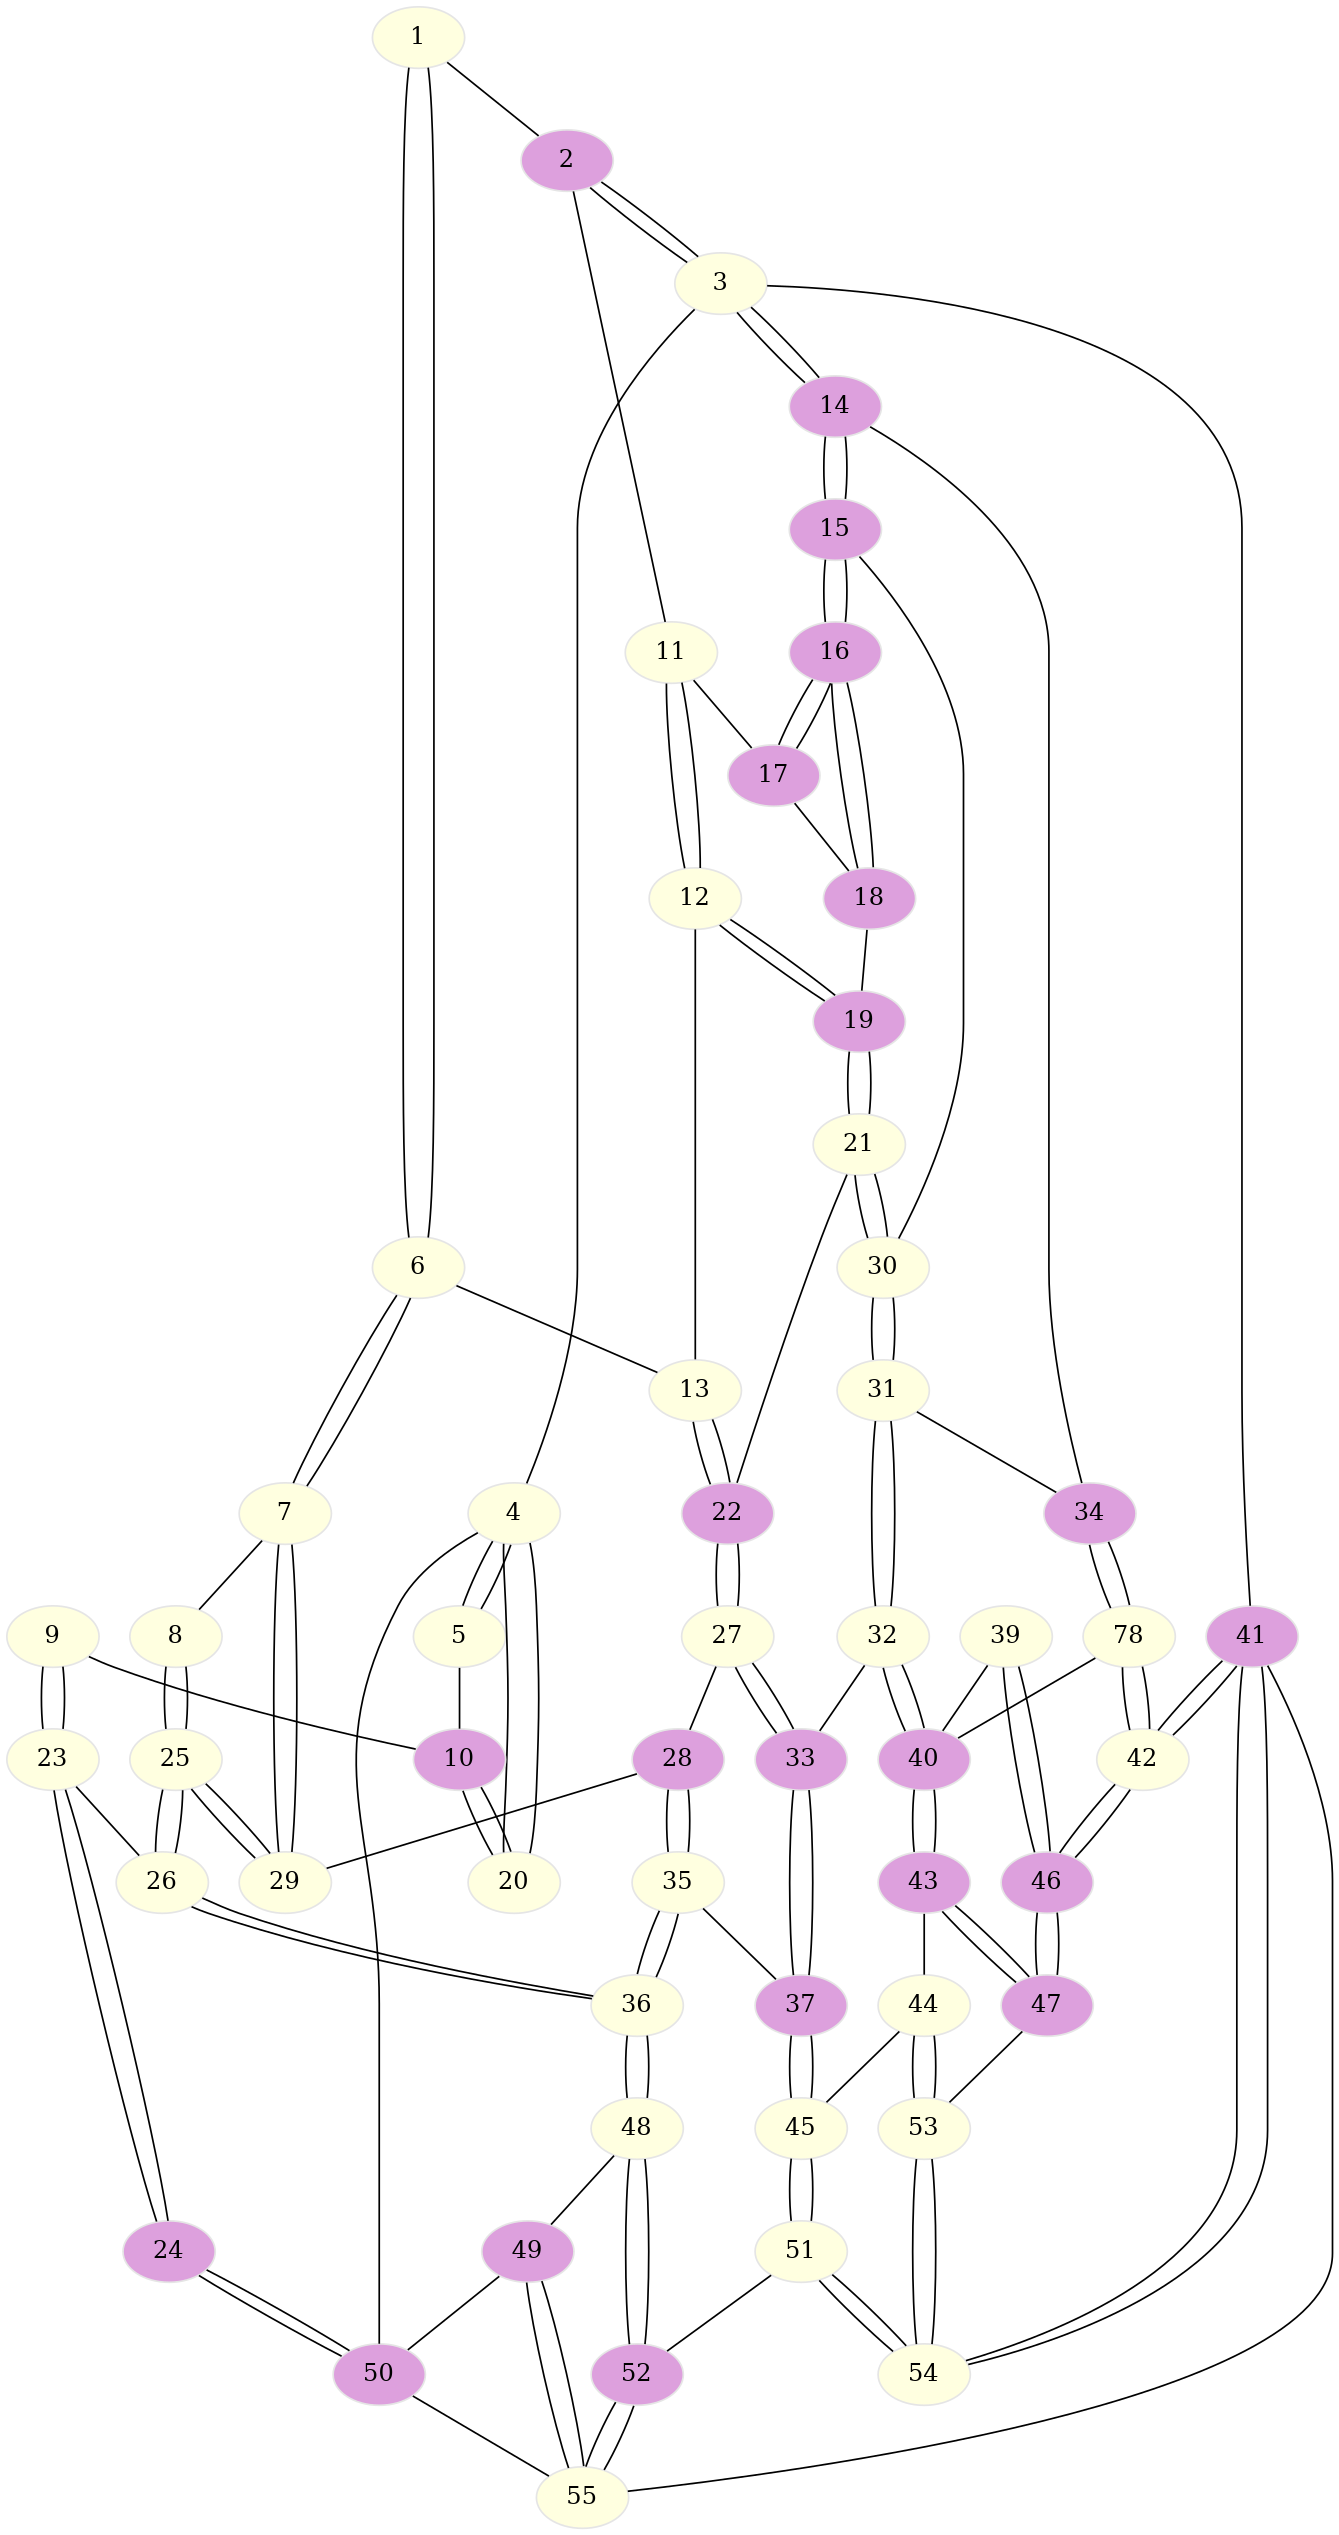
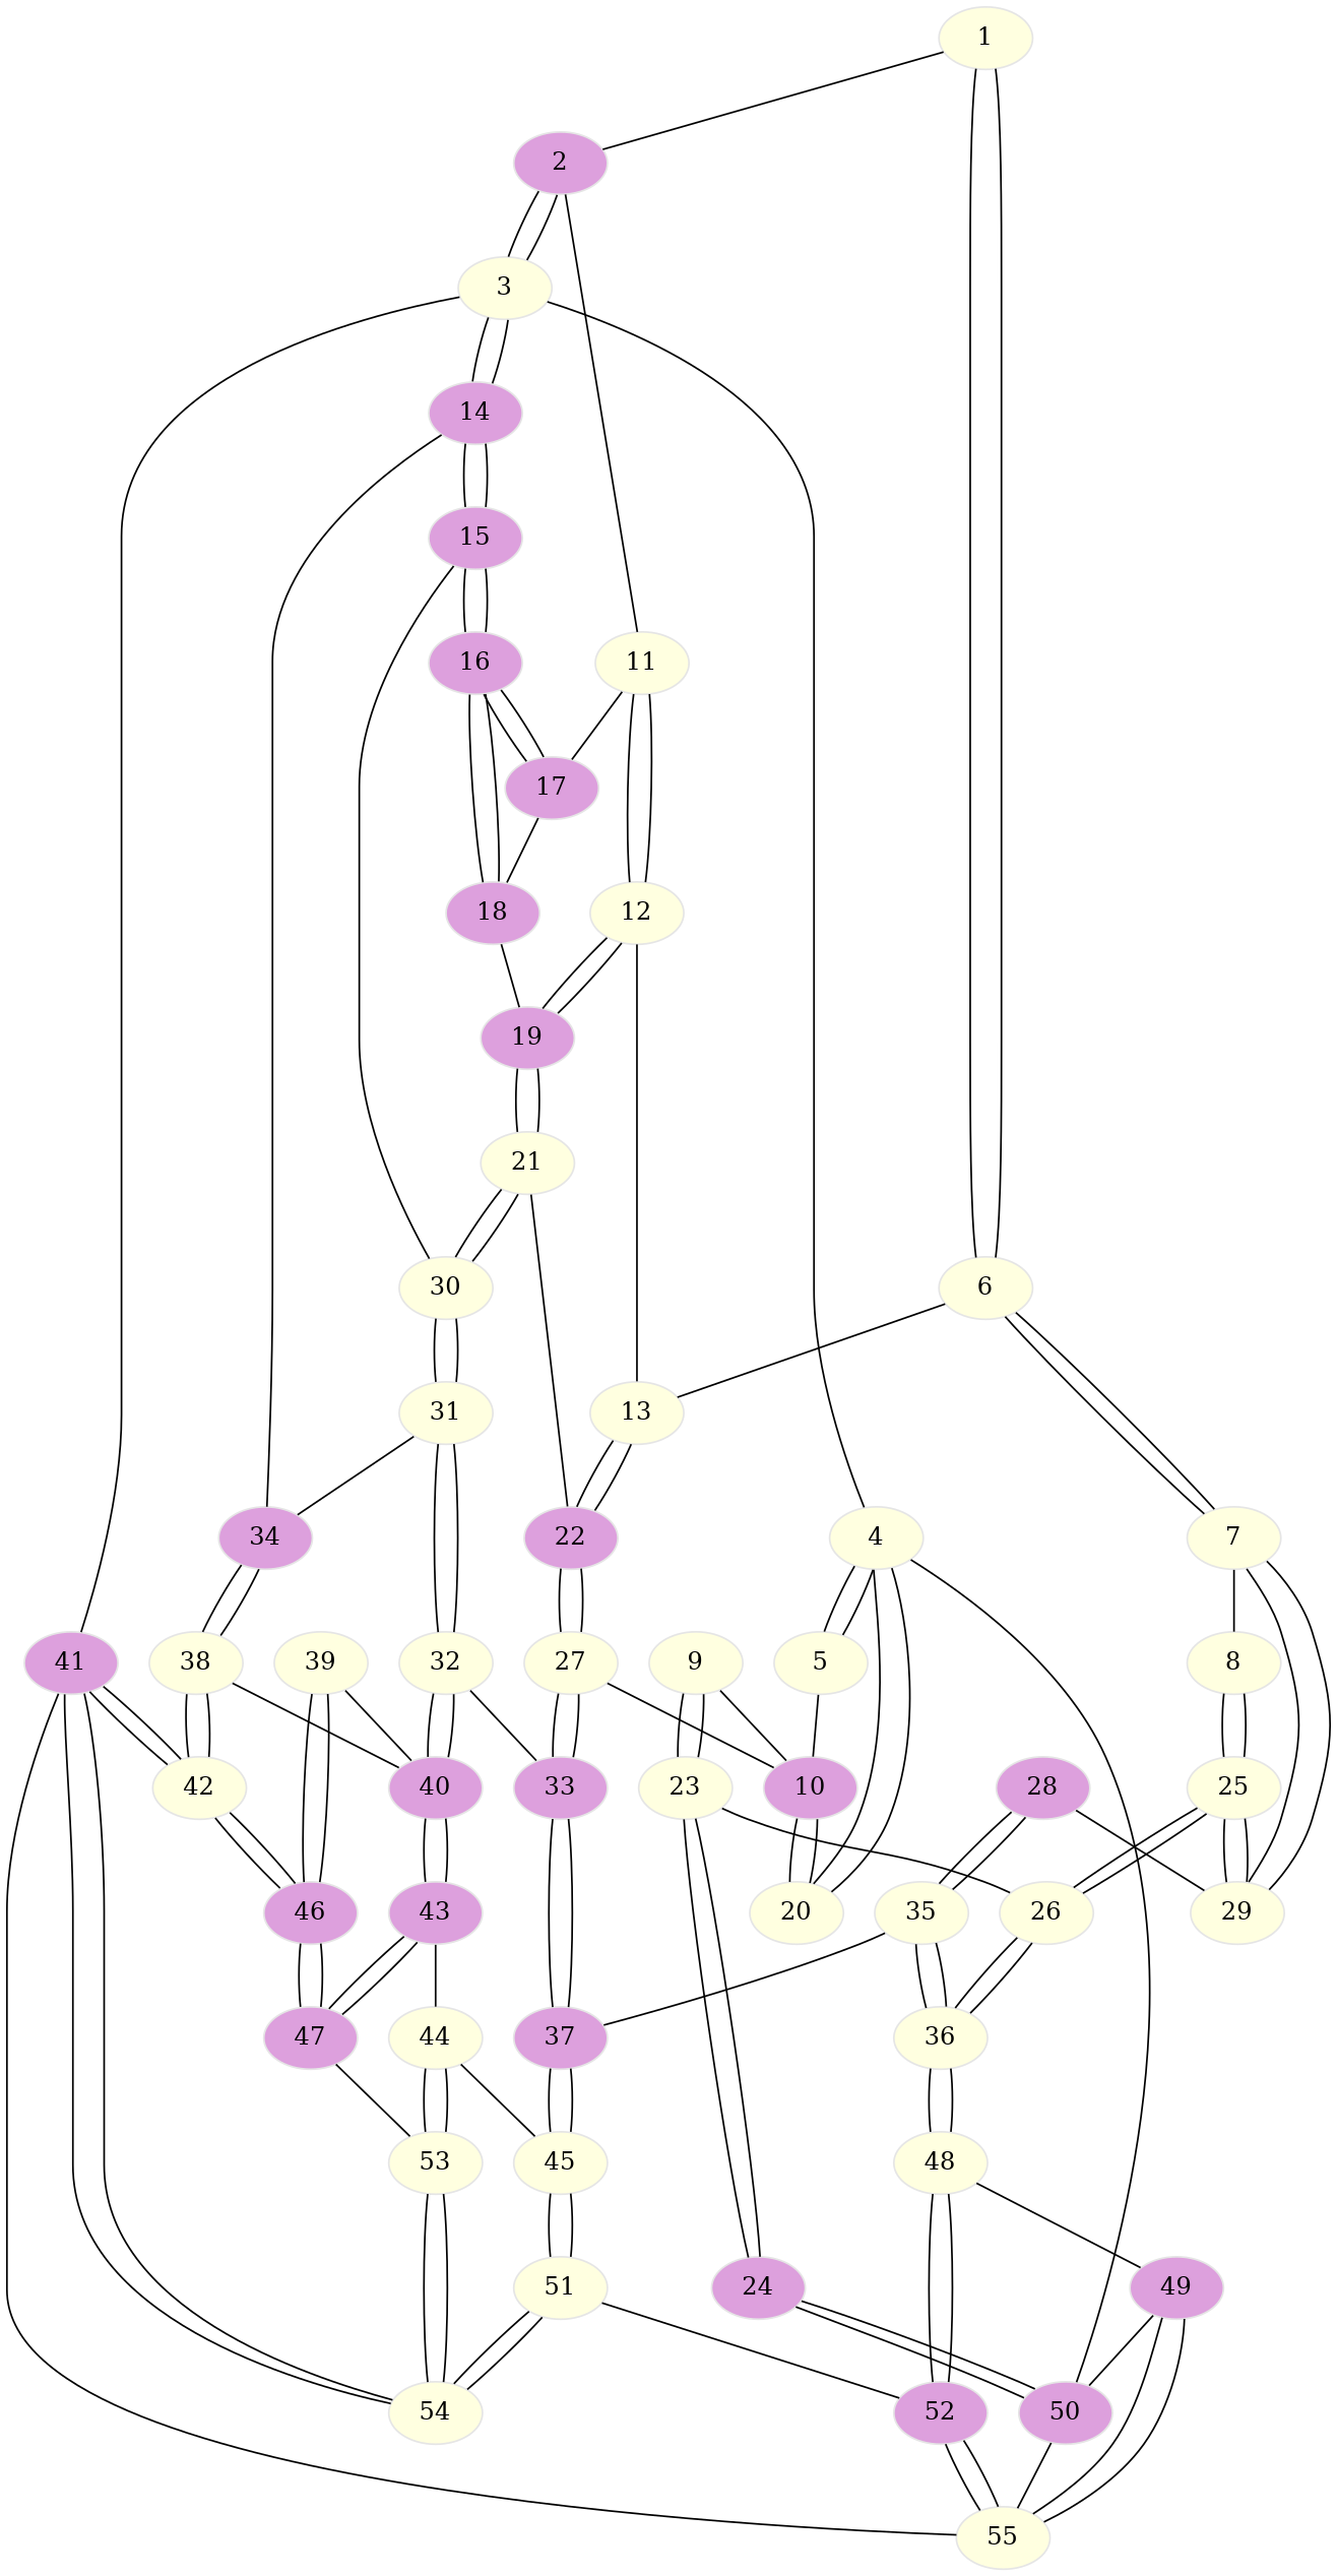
  graph {
    node [color=gray90 fillcolor=lightyellow style=filled]
    2 [fillcolor=plum]
    1
    6
    3
    11
    7
    13
    4
    14 [fillcolor=plum]
    41 [fillcolor=plum]
    12
    17 [fillcolor=plum]
    5
    20
    50 [fillcolor=plum]
    15 [fillcolor=plum]
    34 [fillcolor=plum]
    42
    54
    55
    10 [fillcolor=plum]
    8
    29
    22 [fillcolor=plum]
    25
    9
    23
    26
    24 [fillcolor=plum]
    19 [fillcolor=plum]
    18 [fillcolor=plum]
    21
    27
    16 [fillcolor=plum]
    30
-   38 [label=78]
+   38
    31
    28 [fillcolor=plum]
    33 [fillcolor=plum]
    36
    48
    35
    37 [fillcolor=plum]
    32
    40 [fillcolor=plum]
    43 [fillcolor=plum]
    45
    49 [fillcolor=plum]
    52 [fillcolor=plum]
    51
    39
    46 [fillcolor=plum]
    47 [fillcolor=plum]
    44
    53
    2 -- 3
    2 -- 3
    2 -- 11
    1 -- 2
    1 -- 6
    1 -- 6
    6 -- 7
    6 -- 7
    6 -- 13
    3 -- 4
    3 -- 14
    3 -- 14
    3 -- 41
    11 -- 12
    11 -- 12
    11 -- 17
    7 -- 8
    7 -- 29
    7 -- 29
    13 -- 22
    13 -- 22
    4 -- 5
    4 -- 5
    4 -- 20
    4 -- 20
    4 -- 50
    14 -- 15
    14 -- 15
    14 -- 34
    41 -- 42
    41 -- 42
    41 -- 54
    41 -- 54
    41 -- 55
    12 -- 13
    12 -- 19
    12 -- 19
    17 -- 18
    5 -- 10
    50 -- 55
    15 -- 16
    15 -- 16
    15 -- 30
    34 -- 38
    34 -- 38
    42 -- 46
    42 -- 46
    10 -- 20
    10 -- 20
    8 -- 25
    8 -- 25
    22 -- 27
    22 -- 27
    25 -- 29
    25 -- 29
    25 -- 26
    25 -- 26
    9 -- 10
    9 -- 23
    9 -- 23
    23 -- 26
    23 -- 24
    23 -- 24
    26 -- 36
    26 -- 36
    24 -- 50
    24 -- 50
    19 -- 21
    19 -- 21
    18 -- 19
    21 -- 22
    21 -- 30
    21 -- 30
-   27 -- 28
+   27 -- 10
    27 -- 33
    27 -- 33
    16 -- 17
    16 -- 17
    16 -- 18
    16 -- 18
    30 -- 31
    30 -- 31
    38 -- 42
    38 -- 42
    38 -- 40
    31 -- 34
    31 -- 32
    31 -- 32
    28 -- 29
    28 -- 35
    28 -- 35
    33 -- 37
    33 -- 37
    36 -- 48
    36 -- 48
    48 -- 49
    48 -- 52
    48 -- 52
    35 -- 36
    35 -- 36
    35 -- 37
    37 -- 45
    37 -- 45
    32 -- 33
    32 -- 40
    32 -- 40
    40 -- 43
    40 -- 43
    43 -- 47
    43 -- 47
    43 -- 44
    45 -- 51
    45 -- 51
    49 -- 50
    49 -- 55
    49 -- 55
    52 -- 55
    52 -- 55
    51 -- 54
    51 -- 54
    51 -- 52
    39 -- 40
    39 -- 46
    39 -- 46
    46 -- 47
    46 -- 47
    47 -- 53
    44 -- 45
    44 -- 53
    44 -- 53
    53 -- 54
    53 -- 54
  }
